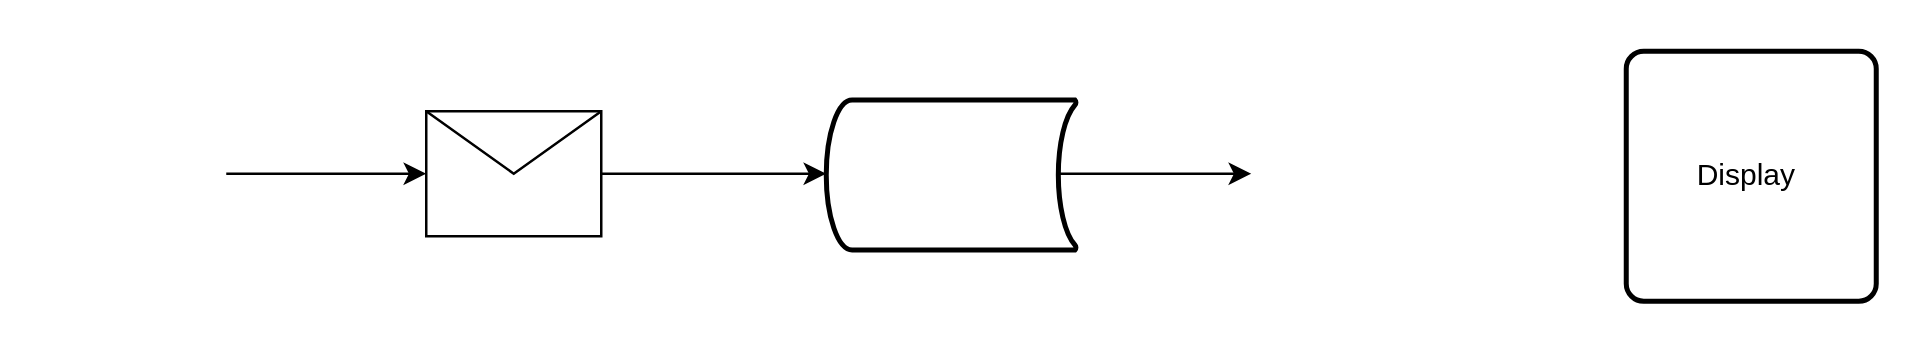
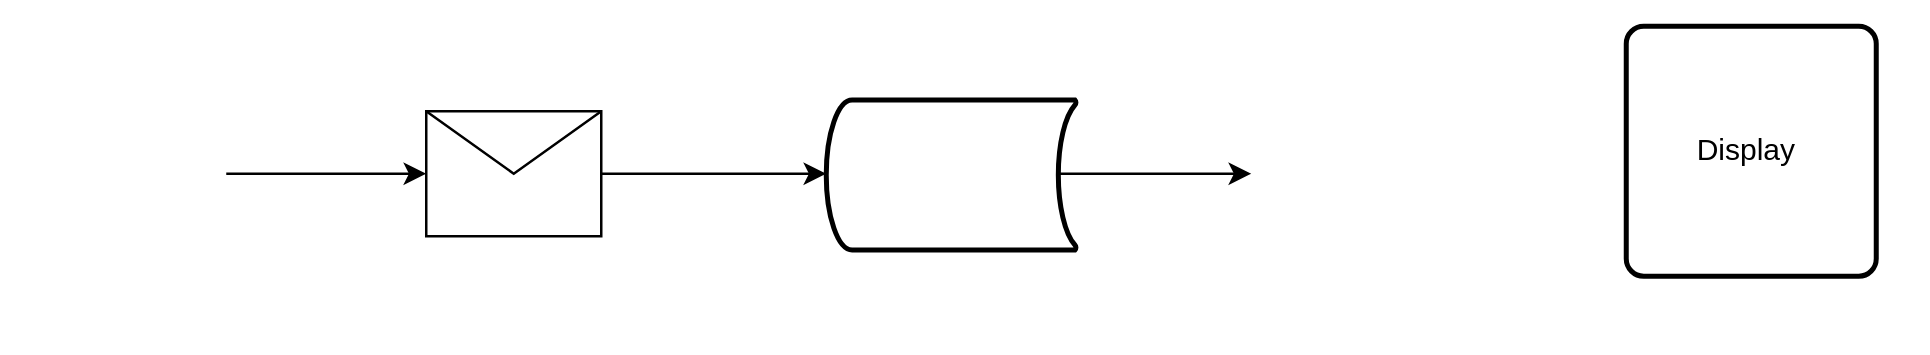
  <mxCell id="0" />
  <mxCell id="1" parent="0" />
  <mxCell id="2" style="edgeStyle=orthogonalEdgeStyle;rounded=0;orthogonalLoop=1;jettySize=auto;html=1;exitX=1;exitY=0.5;exitDx=0;exitDy=0;entryX=0;entryY=0.5;entryDx=0;entryDy=0;" edge="1" parent="1" source="3"><mxGeometry relative="1" as="geometry"><mxPoint x="330" y="69" as="targetPoint" /></mxGeometry></mxCell>
  <mxCell id="3" value="" style="shape=message;html=1;whiteSpace=wrap;html=1;outlineConnect=0;" vertex="1" parent="1"><mxGeometry x="170" y="44" width="70" height="50" as="geometry" /></mxCell>
  <mxCell id="4" style="edgeStyle=orthogonalEdgeStyle;rounded=0;orthogonalLoop=1;jettySize=auto;html=1;exitX=1;exitY=0.5;exitDx=0;exitDy=0;entryX=0;entryY=0.5;entryDx=0;entryDy=0;" edge="1" parent="1" source="5" target="3"><mxGeometry relative="1" as="geometry" /></mxCell>
  <mxCell id="5" value="" style="shape=image;html=1;verticalAlign=top;verticalLabelPosition=bottom;labelBackgroundColor=#ffffff;imageAspect=0;aspect=fixed;image=https://cdn4.iconfinder.com/data/icons/evil-icons-user-interface/64/clip-128.png" vertex="1" parent="1"><mxGeometry x="20" y="34" width="70" height="70" as="geometry" /></mxCell>
  <mxCell id="6" style="edgeStyle=orthogonalEdgeStyle;rounded=0;orthogonalLoop=1;jettySize=auto;html=1;exitX=0.8;exitY=0.5;exitDx=0;exitDy=0;exitPerimeter=0;" edge="1" parent="1" target="7"><mxGeometry relative="1" as="geometry"><mxPoint x="410" y="69" as="sourcePoint" /></mxGeometry></mxCell>
  <mxCell id="7" value="" style="shape=image;html=1;verticalAlign=top;verticalLabelPosition=bottom;labelBackgroundColor=#ffffff;imageAspect=0;aspect=fixed;image=https://cdn4.iconfinder.com/data/icons/basic-ui-2-line/32/exclamation-mark-triangle-sign-caution-128.png" vertex="1" parent="1"><mxGeometry x="500" y="32" width="75" height="75" as="geometry" /></mxCell>
  <mxCell id="8" value="" style="strokeWidth=2;html=1;shape=mxgraph.flowchart.stored_data;whiteSpace=wrap;" vertex="1" parent="1"><mxGeometry x="330" y="39.5" width="100" height="60" as="geometry" /></mxCell>
- <mxCell id="9" value="Display&amp;nbsp;" style="rounded=1;whiteSpace=wrap;html=1;absoluteArcSize=1;arcSize=14;strokeWidth=2;" vertex="1" parent="1"><mxGeometry x="650" y="20" width="100" height="100" as="geometry" /></mxCell>
+ <mxCell id="9" value="Display&amp;nbsp;" style="rounded=1;whiteSpace=wrap;html=1;absoluteArcSize=1;arcSize=14;strokeWidth=2;" vertex="1" parent="1"><mxGeometry x="650" y="10" width="100" height="100" as="geometry" /></mxCell>
